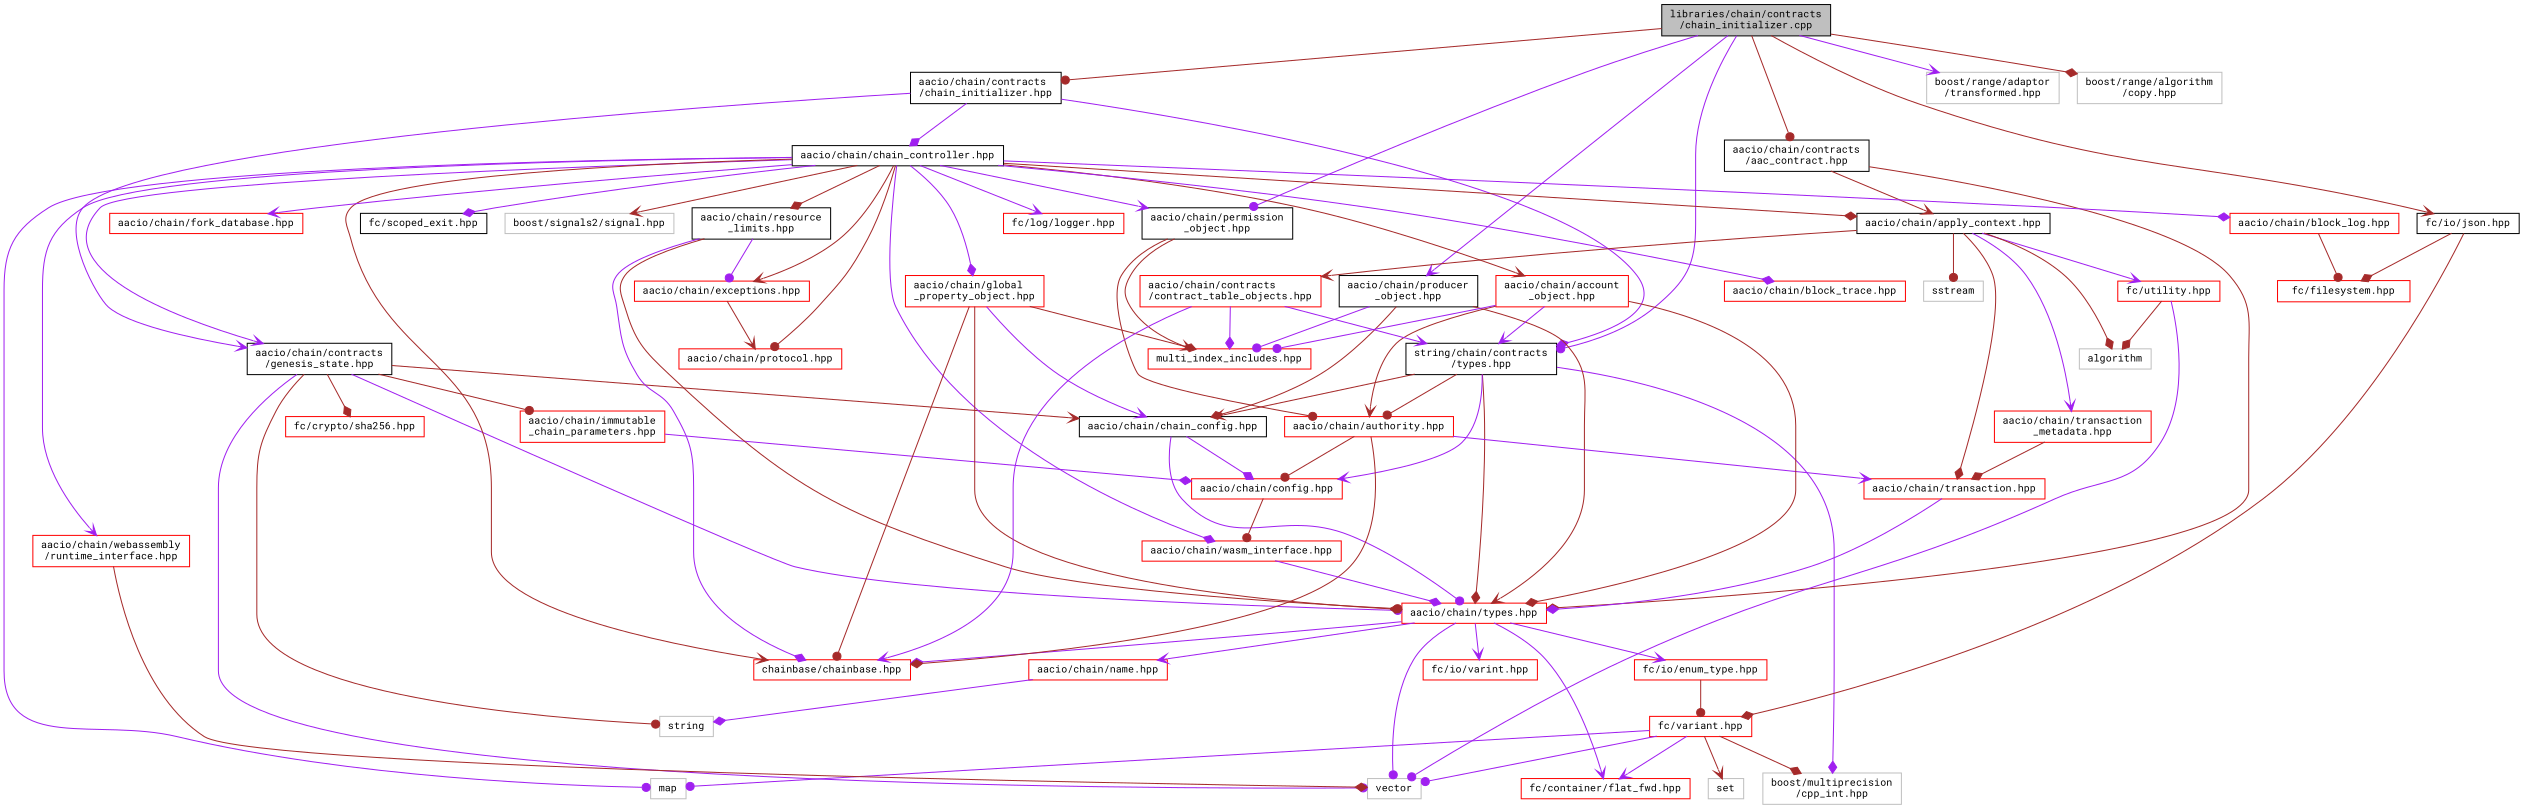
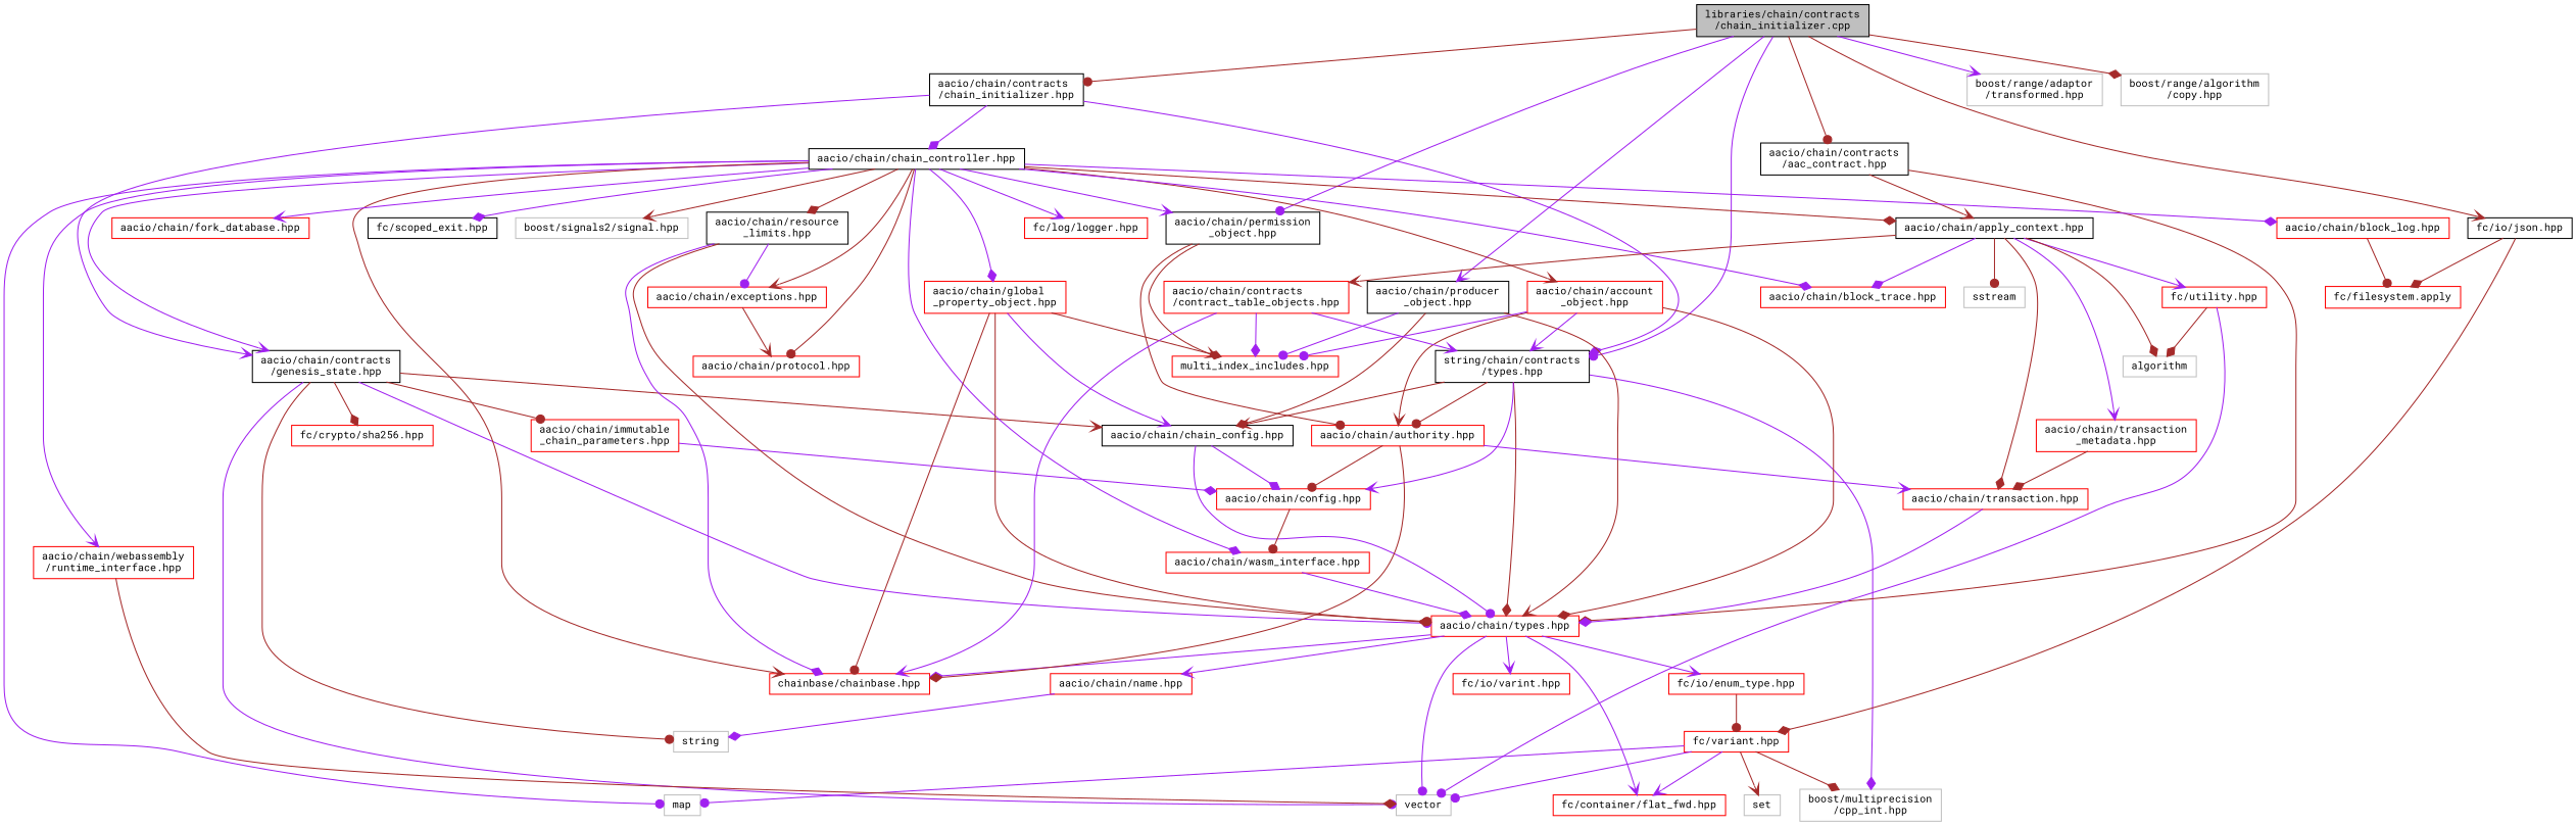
  digraph {
    fontname="Roboto Mono"
    node [color=red fillcolor=white fontname="Roboto Mono" fontsize=10 shape=record style=filled]
    edge [arrowhead=diamond color=purple fontname="Roboto Mono" fontsize=10 labelfontname=Helvetica labelfontsize=10 style=solid]
    n1 [color=black fillcolor=grey75 fontcolor=black height=0.2 label="libraries/chain/contracts\l/chain_initializer.cpp" width=0.4]
    n2 [color=black height=0.2 label="aacio/chain/contracts\l/chain_initializer.hpp" width=0.4]
    n3 [color=black height=0.2 label="string/chain/contracts\l/types.hpp" width=0.4]
    n4 [color=black height=0.2 label="aacio/chain/permission\l_object.hpp" width=0.4]
    n5 [color=black height=0.2 label="aacio/chain/contracts\l/aac_contract.hpp" width=0.4]
    n6 [color=black height=0.2 label="aacio/chain/producer\l_object.hpp" width=0.4]
    n7 [color=black height=0.2 label="fc/io/json.hpp" width=0.4]
    n8 [color=grey75 height=0.2 label="boost/range/adaptor\l/transformed.hpp" width=0.4]
    n9 [color=grey75 height=0.2 label="boost/range/algorithm\l/copy.hpp" width=0.4]
    n10 [color=black height=0.2 label="aacio/chain/contracts\l/genesis_state.hpp" width=0.4]
    n11 [color=black height=0.2 label="aacio/chain/chain_controller.hpp" width=0.4]
    n12 [color=black height=0.2 label="aacio/chain/chain_config.hpp" width=0.4]
    n13 [height=0.2 label="aacio/chain/types.hpp" width=0.4]
    n14 [height=0.2 label="aacio/chain/config.hpp" width=0.4]
    n15 [color=grey75 height=0.2 label="boost/multiprecision\l/cpp_int.hpp" width=0.4]
    n16 [height=0.2 label="aacio/chain/authority.hpp" width=0.4]
    n17 [height=0.2 label="multi_index_includes.hpp" width=0.4]
    n18 [color=black height=0.2 label="aacio/chain/apply_context.hpp" width=0.4]
    n19 [height=0.2 label="fc/variant.hpp" width=0.4]
-   n20 [height=0.2 label="fc/filesystem.hpp" width=0.4]
+   n20 [height=0.2 label="fc/filesystem.apply" width=0.4]
    n21 [color=grey75 height=0.2 label=string width=0.4]
    n22 [color=grey75 height=0.2 label=vector width=0.4]
    n23 [height=0.2 label="aacio/chain/immutable\l_chain_parameters.hpp" width=0.4]
    n24 [height=0.2 label="fc/crypto/sha256.hpp" width=0.4]
    n25 [height=0.2 label="chainbase/chainbase.hpp" width=0.4]
    n26 [color=grey75 height=0.2 label=map width=0.4]
    n27 [height=0.2 label="aacio/chain/wasm_interface.hpp" width=0.4]
    n28 [height=0.2 label="aacio/chain/global\l_property_object.hpp" width=0.4]
    n29 [height=0.2 label="aacio/chain/account\l_object.hpp" width=0.4]
    n30 [height=0.2 label="aacio/chain/fork_database.hpp" width=0.4]
    n31 [height=0.2 label="aacio/chain/block_log.hpp" width=0.4]
    n32 [height=0.2 label="aacio/chain/block_trace.hpp" width=0.4]
    n33 [color=black height=0.2 label="fc/scoped_exit.hpp" width=0.4]
    n34 [color=grey75 height=0.2 label="boost/signals2/signal.hpp" width=0.4]
    n35 [height=0.2 label="aacio/chain/protocol.hpp" width=0.4]
    n36 [height=0.2 label="aacio/chain/exceptions.hpp" width=0.4]
    n37 [color=black height=0.2 label="aacio/chain/resource\l_limits.hpp" width=0.4]
    n38 [height=0.2 label="aacio/chain/webassembly\l/runtime_interface.hpp" width=0.4]
    n39 [height=0.2 label="fc/log/logger.hpp" width=0.4]
    n40 [height=0.2 label="aacio/chain/name.hpp" width=0.4]
    n41 [height=0.2 label="fc/container/flat_fwd.hpp" width=0.4]
    n42 [height=0.2 label="fc/io/varint.hpp" width=0.4]
    n43 [height=0.2 label="fc/io/enum_type.hpp" width=0.4]
    n44 [color=grey75 height=0.2 label=set width=0.4]
    n45 [height=0.2 label="aacio/chain/transaction.hpp" width=0.4]
    n46 [height=0.2 label="aacio/chain/transaction\l_metadata.hpp" width=0.4]
    n47 [height=0.2 label="aacio/chain/contracts\l/contract_table_objects.hpp" width=0.4]
    n48 [height=0.2 label="fc/utility.hpp" width=0.4]
    n49 [color=grey75 height=0.2 label=algorithm width=0.4]
    n50 [color=grey75 height=0.2 label=sstream width=0.4]
    n1 -> n2 [arrowhead=dot color=brown]
    n1 -> n3 [arrowhead=dot]
    n1 -> n4 [arrowhead=dot]
    n1 -> n5 [arrowhead=dot color=brown]
    n1 -> n6 [arrowhead=vee]
    n1 -> n7 [arrowhead=vee color=brown]
    n1 -> n8 [arrowhead=vee]
    n1 -> n9 [color=brown]
    n2 -> n3
    n2 -> n10 [arrowhead=vee]
    n2 -> n11
    n3 -> n12 [arrowhead=vee color=brown]
    n3 -> n13 [color=brown]
    n3 -> n14 [arrowhead=vee]
    n3 -> n15
    n3 -> n16 [arrowhead=dot color=brown]
    n4 -> n16 [arrowhead=dot color=brown]
    n4 -> n17 [arrowhead=vee color=brown]
    n5 -> n13 [color=brown]
    n5 -> n18 [arrowhead=vee color=brown]
    n6 -> n12 [color=brown]
    n6 -> n13 [arrowhead=vee color=brown]
    n6 -> n17 [arrowhead=dot]
    n7 -> n19 [color=brown]
    n7 -> n20 [color=brown]
    n10 -> n12 [arrowhead=vee color=brown]
    n10 -> n13 [arrowhead=dot]
    n10 -> n21 [arrowhead=dot color=brown]
    n10 -> n22 [arrowhead=dot]
    n10 -> n23 [arrowhead=dot color=brown]
    n10 -> n24 [color=brown]
    n11 -> n4 [arrowhead=vee]
    n11 -> n10 [arrowhead=vee]
    n11 -> n18 [color=brown]
    n11 -> n25 [arrowhead=vee color=brown]
    n11 -> n26 [arrowhead=dot]
    n11 -> n27
    n11 -> n28
    n11 -> n29 [arrowhead=vee color=brown]
    n11 -> n30 [arrowhead=vee]
    n11 -> n31
    n11 -> n32
    n11 -> n33
    n11 -> n34 [arrowhead=vee color=brown]
    n11 -> n35 [arrowhead=dot color=brown]
    n11 -> n36 [arrowhead=vee color=brown]
    n11 -> n37 [color=brown]
    n11 -> n38 [arrowhead=vee]
    n11 -> n39 [arrowhead=vee]
    n12 -> n13 [arrowhead=dot]
    n12 -> n14
    n13 -> n22 [arrowhead=dot]
    n13 -> n25
    n13 -> n40 [arrowhead=vee]
    n13 -> n41 [arrowhead=vee]
    n13 -> n42 [arrowhead=vee]
    n13 -> n43 [arrowhead=vee]
    n14 -> n27 [arrowhead=dot color=brown]
    n16 -> n14 [arrowhead=dot color=brown]
    n16 -> n25 [color=brown]
    n16 -> n45 [arrowhead=vee]
+   n18 -> n32
    n18 -> n45 [color=brown]
    n18 -> n46 [arrowhead=vee]
    n18 -> n47 [arrowhead=vee color=brown]
    n18 -> n48 [arrowhead=vee]
    n18 -> n49 [color=brown]
    n18 -> n50 [arrowhead=dot color=brown]
    n19 -> n15 [color=brown]
    n19 -> n22 [arrowhead=dot]
    n19 -> n26 [arrowhead=dot]
    n19 -> n41 [arrowhead=vee]
    n19 -> n44 [arrowhead=vee color=brown]
    n23 -> n14
    n27 -> n13
    n28 -> n12 [arrowhead=vee]
    n28 -> n13 [color=brown]
    n28 -> n17 [color=brown]
    n28 -> n25 [arrowhead=dot color=brown]
    n29 -> n3 [arrowhead=vee]
    n29 -> n13 [color=brown]
    n29 -> n16 [arrowhead=vee color=brown]
    n29 -> n17 [arrowhead=dot]
    n31 -> n20 [arrowhead=dot color=brown]
    n36 -> n35 [arrowhead=vee color=brown]
    n37 -> n13 [arrowhead=dot color=brown]
    n37 -> n25
    n37 -> n36 [arrowhead=dot]
    n38 -> n22 [color=brown]
    n40 -> n21
    n43 -> n19 [arrowhead=dot color=brown]
    n45 -> n13
    n46 -> n45 [color=brown]
    n47 -> n3 [arrowhead=vee]
    n47 -> n17
    n47 -> n25 [arrowhead=vee]
    n48 -> n22 [arrowhead=dot]
    n48 -> n49 [color=brown]
  }
